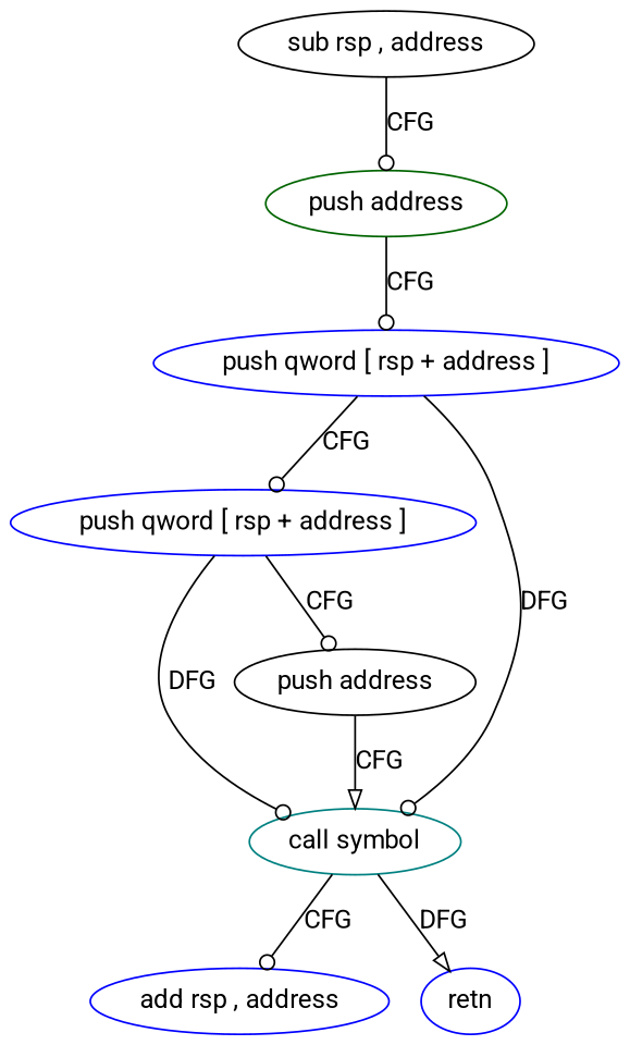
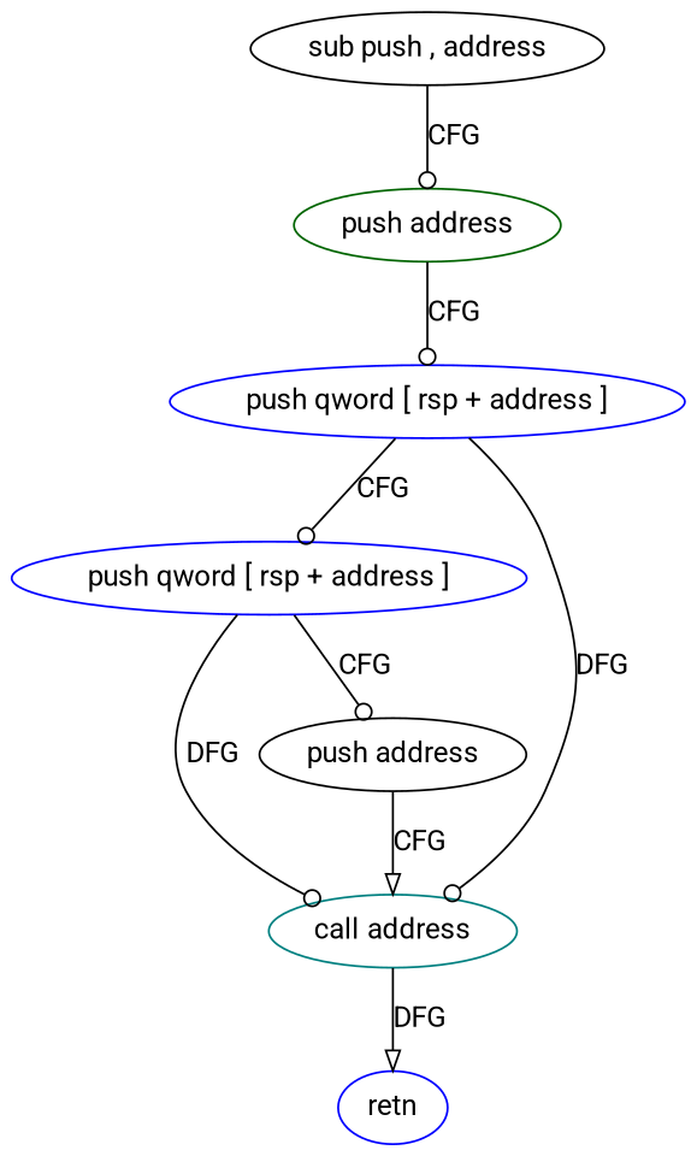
  digraph {
    fontname=Roboto
    node [color=blue fontname=Roboto]
    edge [arrowhead=odot fontname=Roboto]
-   n1 [color=black label="sub rsp , address"]
+   n1 [color=black label="sub push , address"]
    n2 [color=darkgreen label="push address"]
    n3 [label="push qword [ rsp + address ]"]
    n4 [label="push qword [ rsp + address ]"]
-   n5 [color=teal label="call symbol"]
+   n5 [color=teal label="call address"]
    n6 [color=black label="push address"]
-   n7 [label="add rsp , address"]
    n8 [label=retn]
    n1 -> n2 [label=CFG]
    n2 -> n3 [label=CFG]
    n3 -> n4 [label=CFG]
    n3 -> n5 [label=DFG]
    n4 -> n5 [label=DFG]
    n4 -> n6 [label=CFG]
-   n5 -> n7 [label=CFG]
    n5 -> n8 [arrowhead=onormal label=DFG]
    n6 -> n5 [arrowhead=onormal label=CFG]
  }
